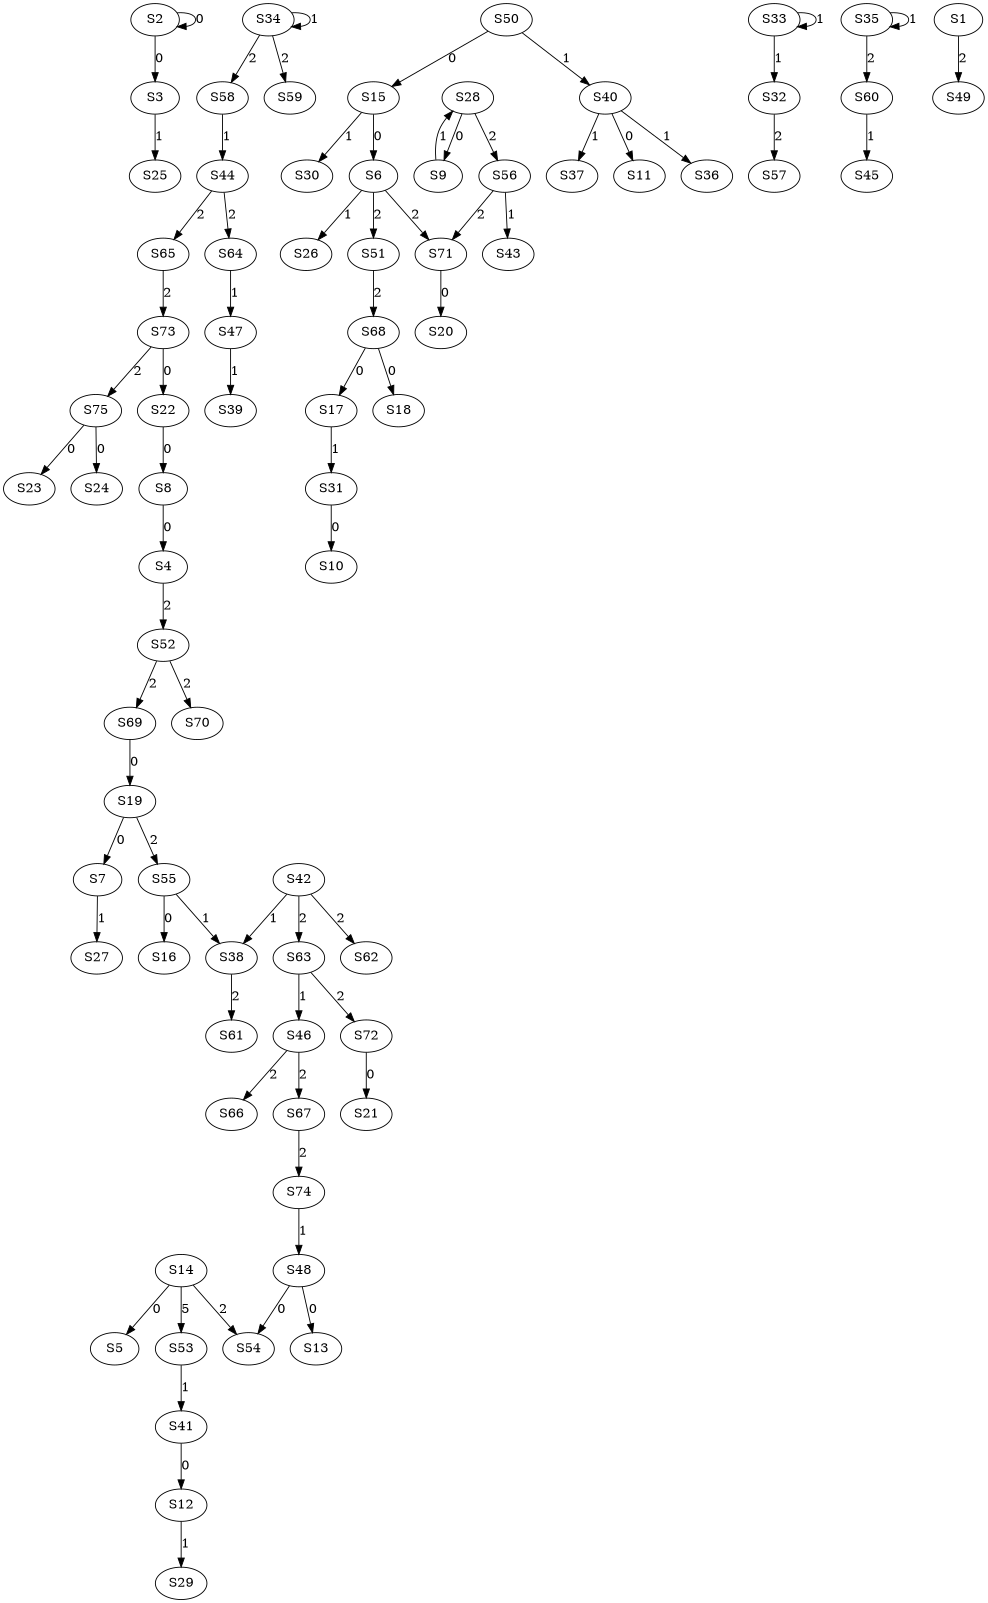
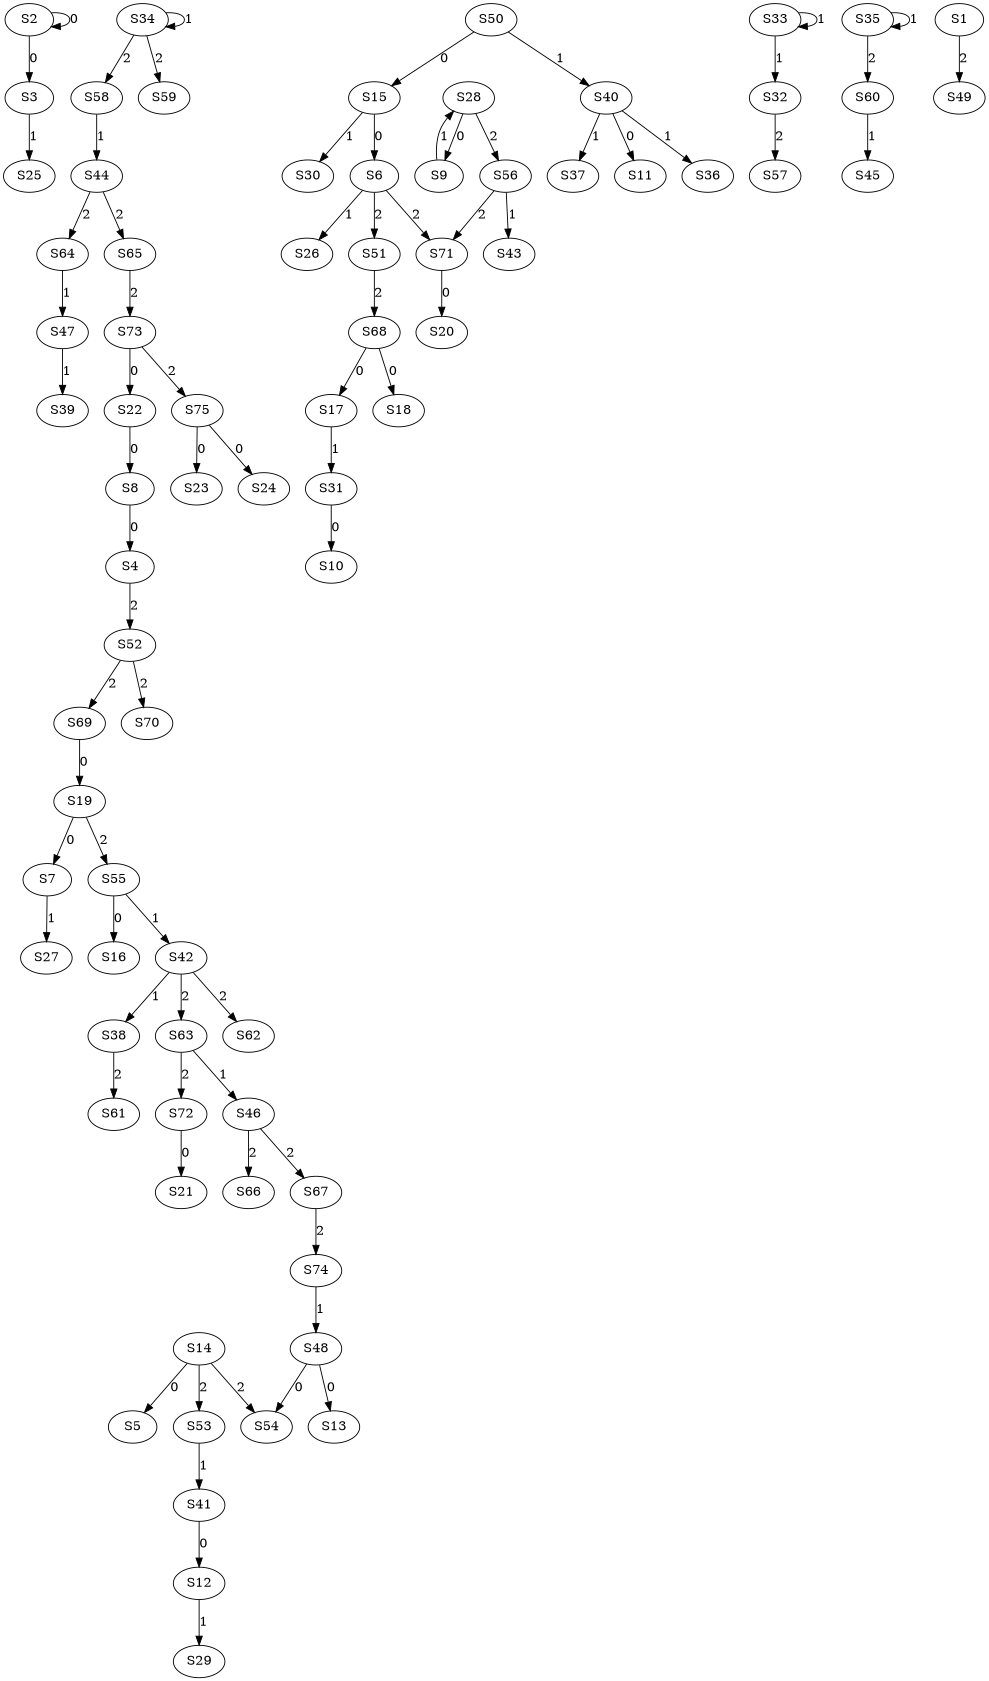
  strict digraph {
    S2
    S3
    S25
    S8
    S4
    S52
    S69
    S70
    S14
    S5
    S53
    S54
    S41
    S15
    S6
    S30
    S26
    S51
    S71
    S50
    S40
    S68
    S19
    S7
    S55
    S27
    S16
    S42
    S22
    S28
    S9
    S56
    S43
    S31
    S10
    S11
    S36
    S37
    S12
    S29
    S48
    S13
    S38
    S63
    S62
    S17
    S18
    S20
    S72
    S21
    S73
    S75
    S23
    S24
    S33
    S32
    S57
    S34
    S58
    S59
    S44
    S35
    S60
    S45
    S61
    S46
    S47
    S39
    S64
    S65
    S66
    S67
    S74
    S1
    S49
    S2 -> S2 [label=0]
    S2 -> S3 [label=0]
    S3 -> S25 [label=1]
    S8 -> S4 [label=0]
    S4 -> S52 [label=2]
    S52 -> S69 [label=2]
    S52 -> S70 [label=2]
    S69 -> S19 [label=0]
    S14 -> S5 [label=0]
-   S14 -> S53 [label=5]
+   S14 -> S53 [label=2]
    S14 -> S54 [label=2]
    S53 -> S41 [label=1]
    S41 -> S12 [label=0]
    S15 -> S6 [label=0]
    S15 -> S30 [label=1]
    S6 -> S26 [label=1]
    S6 -> S51 [label=2]
    S6 -> S71 [label=2]
    S51 -> S68 [label=2]
    S71 -> S20 [label=0]
    S50 -> S15 [label=0]
    S50 -> S40 [label=1]
    S40 -> S11 [label=0]
    S40 -> S36 [label=1]
    S40 -> S37 [label=1]
    S68 -> S17 [label=0]
    S68 -> S18 [label=0]
    S19 -> S7 [label=0]
    S19 -> S55 [label=2]
    S7 -> S27 [label=1]
    S55 -> S16 [label=0]
-   S55 -> S38 [label=1]
+   S55 -> S42 [label=1]
    S42 -> S38 [label=1]
    S42 -> S63 [label=2]
    S42 -> S62 [label=2]
    S22 -> S8 [label=0]
    S28 -> S9 [label=0]
    S28 -> S56 [label=2]
    S9 -> S28 [label=1]
    S56 -> S71 [label=2]
    S56 -> S43 [label=1]
    S31 -> S10 [label=0]
    S12 -> S29 [label=1]
    S48 -> S54 [label=0]
    S48 -> S13 [label=0]
    S38 -> S61 [label=2]
    S63 -> S72 [label=2]
    S63 -> S46 [label=1]
    S17 -> S31 [label=1]
    S72 -> S21 [label=0]
    S73 -> S22 [label=0]
    S73 -> S75 [label=2]
    S75 -> S23 [label=0]
    S75 -> S24 [label=0]
    S33 -> S33 [label=1]
    S33 -> S32 [label=1]
    S32 -> S57 [label=2]
    S34 -> S34 [label=1]
    S34 -> S58 [label=2]
    S34 -> S59 [label=2]
    S58 -> S44 [label=1]
    S44 -> S64 [label=2]
    S44 -> S65 [label=2]
    S35 -> S35 [label=1]
    S35 -> S60 [label=2]
    S60 -> S45 [label=1]
    S46 -> S66 [label=2]
    S46 -> S67 [label=2]
    S47 -> S39 [label=1]
    S64 -> S47 [label=1]
    S65 -> S73 [label=2]
    S67 -> S74 [label=2]
    S74 -> S48 [label=1]
    S1 -> S49 [label=2]
  }
